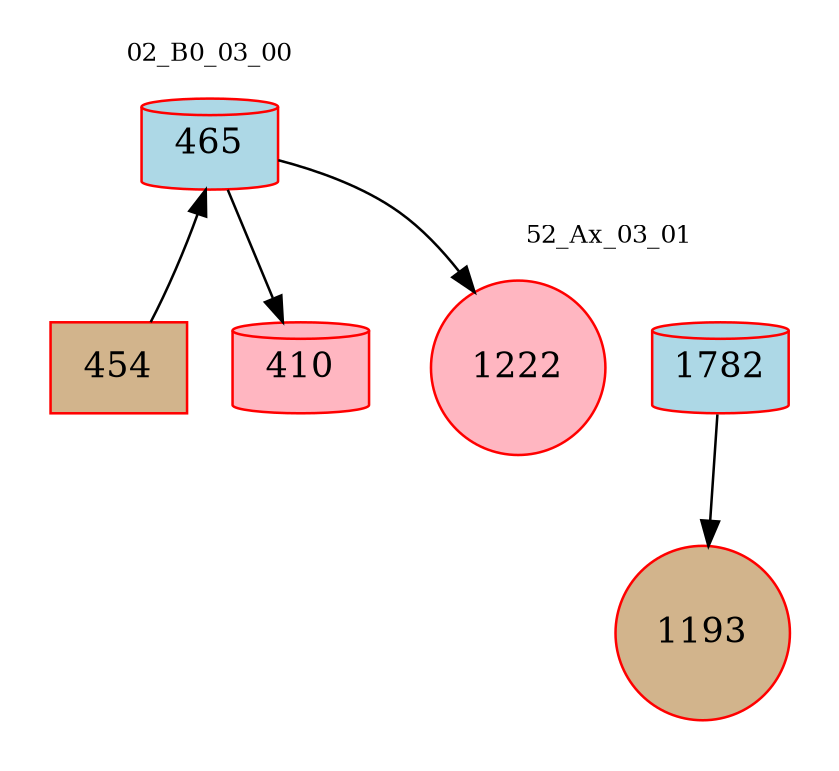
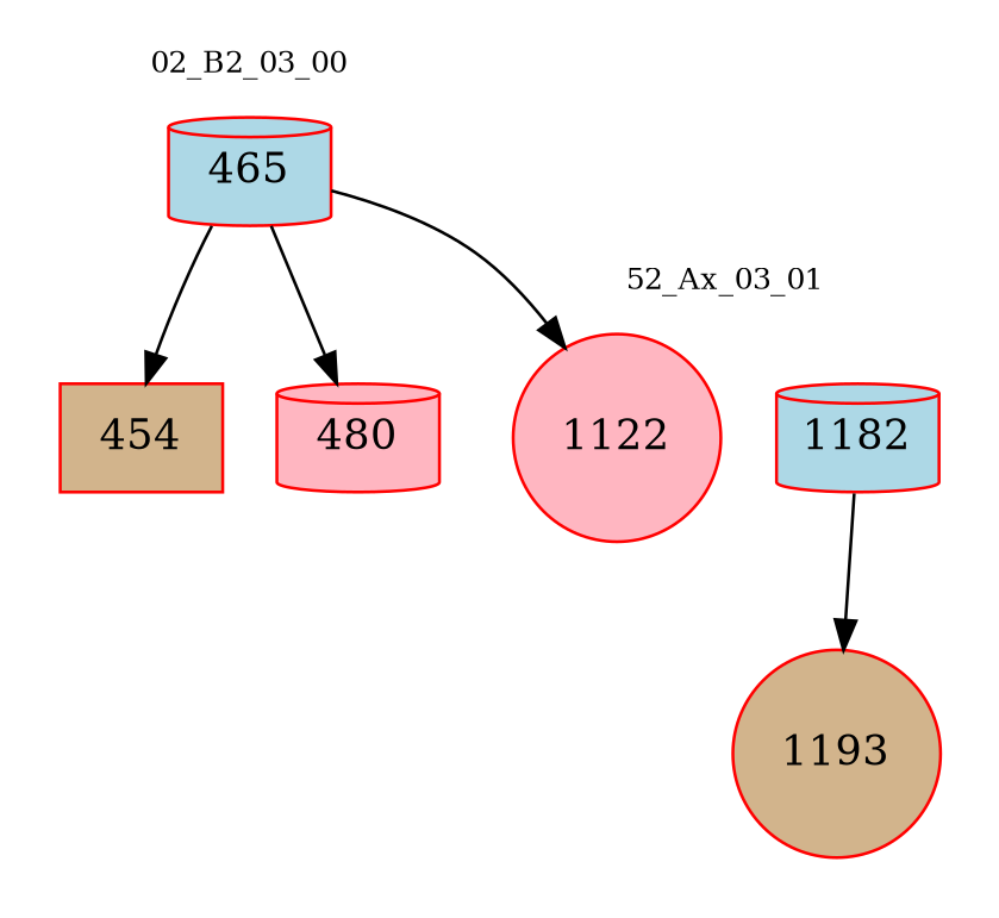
  digraph {
    node [color=red fillcolor=lightblue shape=cylinder style=filled]
    edge [color=black]
-   n1 [label=1782]
+   n1 [label=1182]
    n2 [fillcolor=tan label=1193 shape=circle]
-   n3 [fillcolor=lightpink label=1222 shape=circle]
+   n3 [fillcolor=lightpink label=1122 shape=circle]
    n4 [label=465]
    n5 [fillcolor=tan label=454 shape=box]
-   n6 [fillcolor=lightpink label=410]
+   n6 [fillcolor=lightpink label=480]
    subgraph cluster_1 {
      color=white
      fontsize=10
      label="52_Ax_03_01"
      n1
      n2
      n3
    }
    subgraph cluster_2 {
      color=white
      fontsize=10
-     label="02_B0_03_00"
+     label="02_B2_03_00"
      n4
      n5
      n6
    }
    n1 -> n2
    n4 -> n3
-   n5 -> n4
+   n4 -> n5
    n4 -> n6
  }
